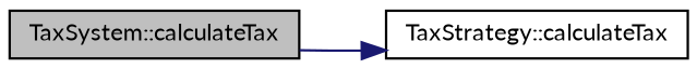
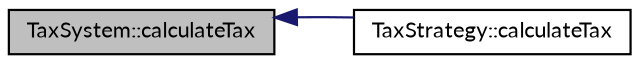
  digraph {
    rankdir=LR
    fontname=Lato
    node [color=black fontname=Lato fontsize=10 shape=record style=filled]
    n1 [fillcolor=grey75 fontcolor=black height=0.2 label="TaxSystem::calculateTax" width=0.4]
    n2 [fillcolor=white height=0.2 label="TaxStrategy::calculateTax" width=0.4]
-   n1 -> n2 [color=midnightblue fontname=Lato fontsize=10 labelfontname=Helvetica labelfontsize=10 style=solid]
+   n2 -> n1 [color=midnightblue fontname=Lato fontsize=10 labelfontname=Helvetica labelfontsize=10 style=solid]
  }
